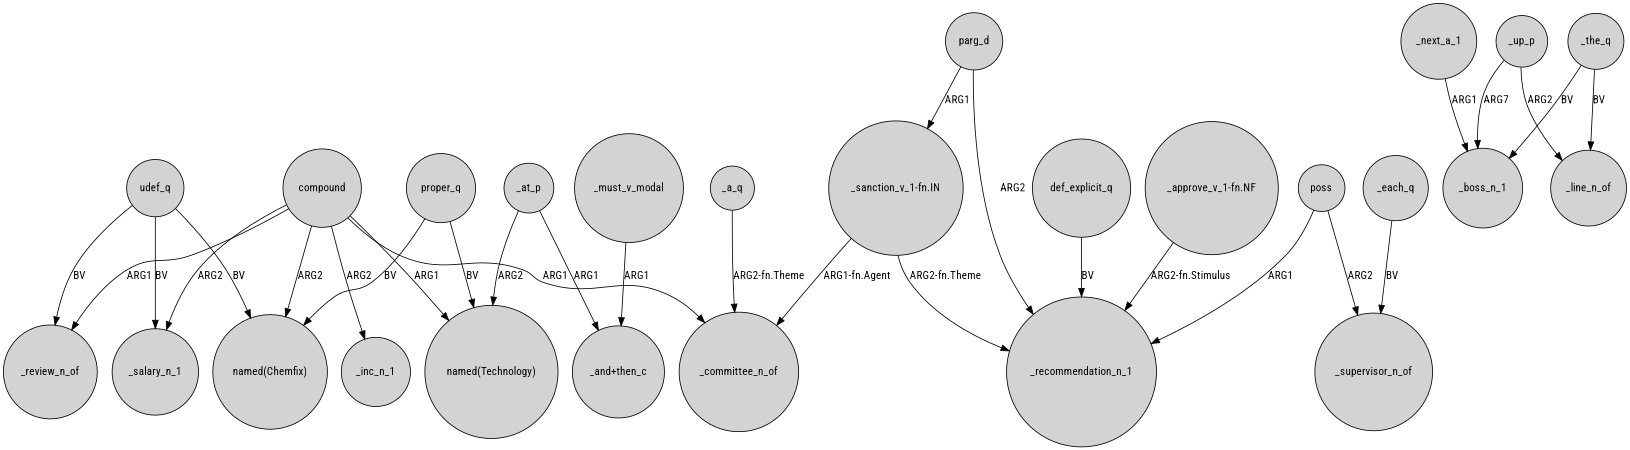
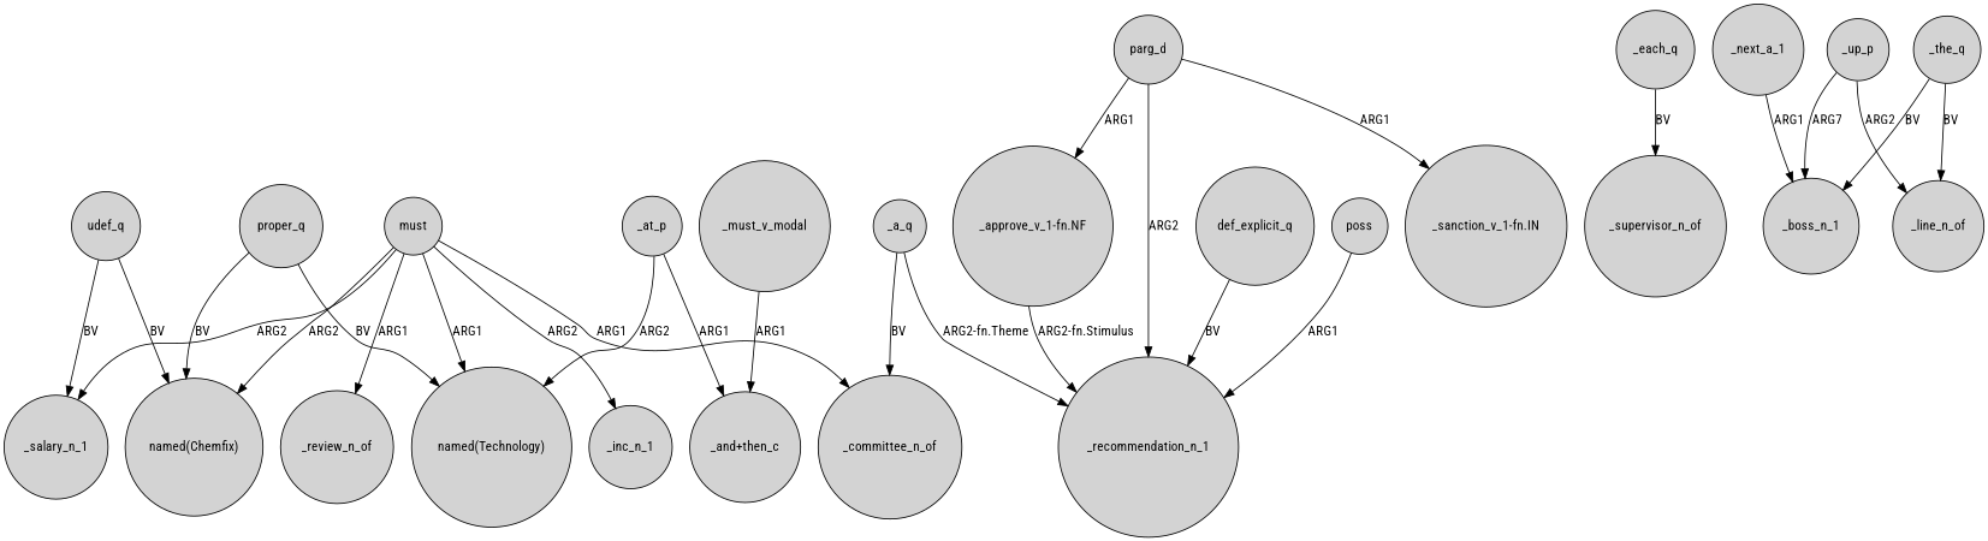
  digraph {
    fontname="Roboto Condensed"
    node [fontname="Roboto Condensed" shape=circle style=filled]
    edge [fontname="Roboto Condensed"]
-   compound
+   compound [label=must]
    _salary_n_1
    _inc_n_1
    "named(Technology)"
    _committee_n_of
    _review_n_of
    "named(Chemfix)"
    poss
    _recommendation_n_1
    _supervisor_n_of
    udef_q
    "_approve_v_1-fn.NF"
    _the_q
    _boss_n_1
    _line_n_of
    _up_p
    _a_q
    proper_q
    _at_p
    "_and+then_c"
    _must_v_modal
    "_sanction_v_1-fn.IN"
    parg_d
    _next_a_1
    _each_q
    def_explicit_q
    compound -> _salary_n_1 [label=ARG2]
    compound -> _inc_n_1 [label=ARG2]
    compound -> "named(Technology)" [label=ARG1]
    compound -> _committee_n_of [label=ARG1]
    compound -> _review_n_of [label=ARG1]
    compound -> "named(Chemfix)" [label=ARG2]
    poss -> _recommendation_n_1 [label=ARG1]
-   poss -> _supervisor_n_of [label=ARG2]
    udef_q -> _salary_n_1 [label=BV]
-   udef_q -> _review_n_of [label=BV]
    udef_q -> "named(Chemfix)" [label=BV]
    "_approve_v_1-fn.NF" -> _recommendation_n_1 [label="ARG2-fn.Stimulus"]
    _the_q -> _boss_n_1 [label=BV]
    _the_q -> _line_n_of [label=BV]
    _up_p -> _boss_n_1 [label=ARG7]
    _up_p -> _line_n_of [label=ARG2]
-   _a_q -> _committee_n_of [label="ARG2-fn.Theme"]
+   _a_q -> _committee_n_of [label=BV]
    proper_q -> "named(Technology)" [label=BV]
    proper_q -> "named(Chemfix)" [label=BV]
    _at_p -> "named(Technology)" [label=ARG2]
    _at_p -> "_and+then_c" [label=ARG1]
    _must_v_modal -> "_and+then_c" [label=ARG1]
-   "_sanction_v_1-fn.IN" -> _committee_n_of [label="ARG1-fn.Agent"]
-   "_sanction_v_1-fn.IN" -> _recommendation_n_1 [label="ARG2-fn.Theme"]
+   _a_q -> _recommendation_n_1 [label="ARG2-fn.Theme"]
    parg_d -> _recommendation_n_1 [label=ARG2]
+   parg_d -> "_approve_v_1-fn.NF" [label=ARG1]
    parg_d -> "_sanction_v_1-fn.IN" [label=ARG1]
    _next_a_1 -> _boss_n_1 [label=ARG1]
    _each_q -> _supervisor_n_of [label=BV]
    def_explicit_q -> _recommendation_n_1 [label=BV]
  }
